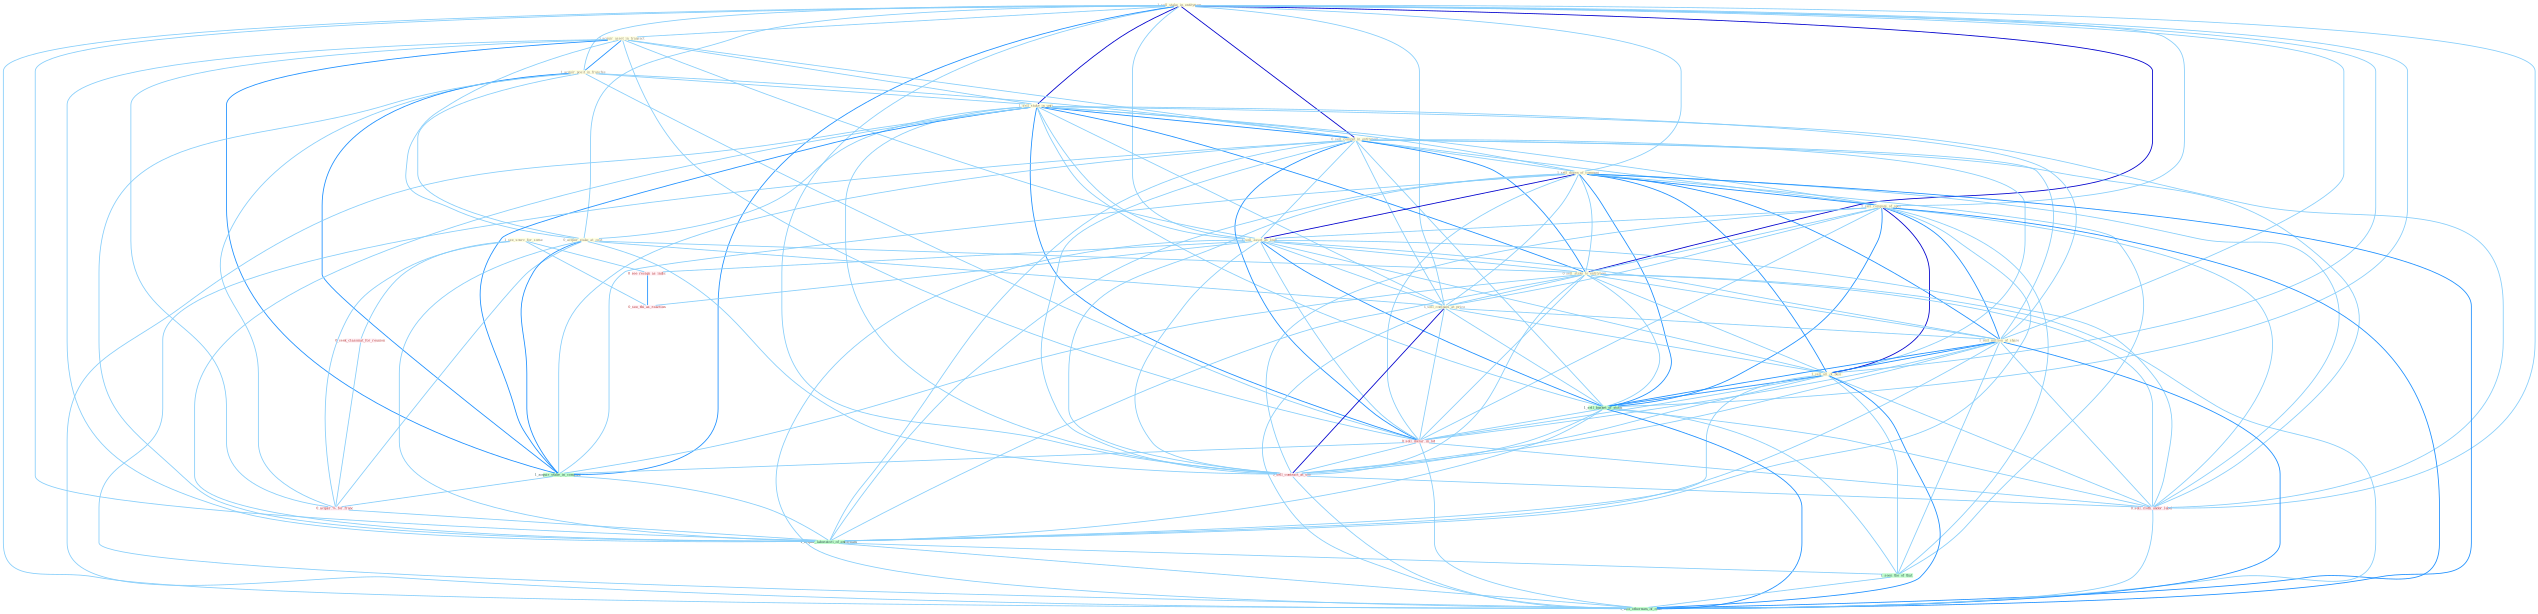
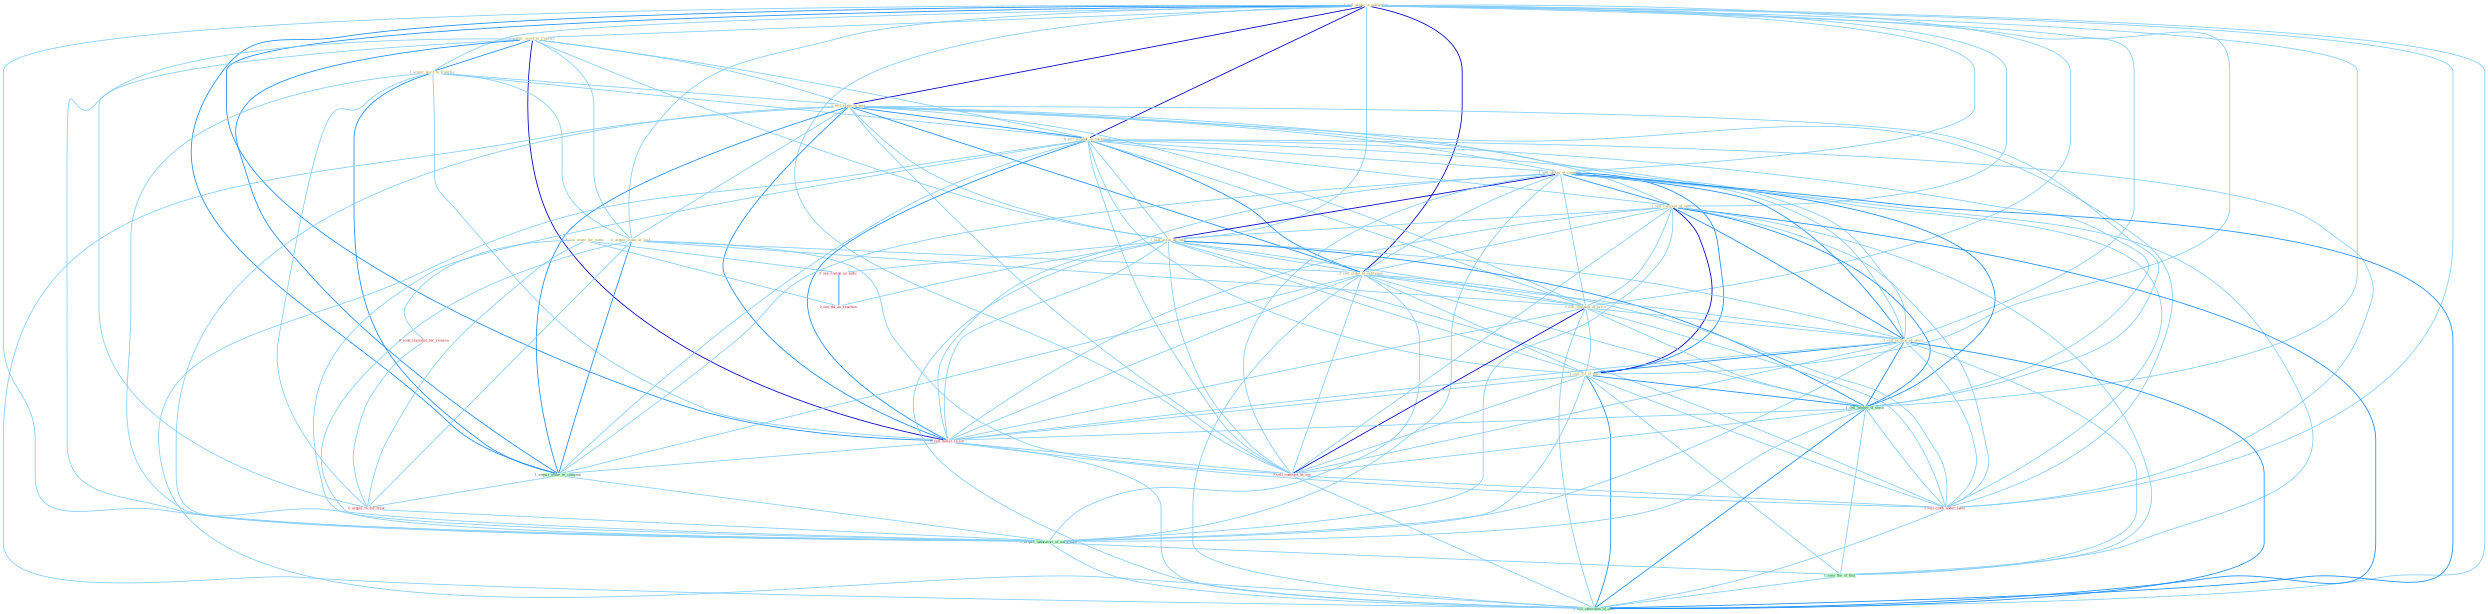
  graph {
    fontname="DejaVu Serif"
    node [color="#ffffe0" fixedsize=true fontcolor="#8b7d6b" fontname="DejaVu Serif" fontsize=4 shape=polygon style=filled]
    edge [color="#87cefa" fontname="DejaVu Serif" w=1]
    "1_sell_stake_in_entitynam " [height=.06 width=.5]
    "0_acquir_asset_in_transact " [height=.06 width=.5]
    "1_acquir_posit_in_franchis " [height=.06 width=.5]
    "1_sell_stake_in_unit " [height=.06 width=.5]
    "0_acquir_stake_at_cost " [height=.06 width=.5]
    "0_sell_comput_in_entitynam " [height=.06 width=.5]
    "1_sell_dozen_of_compani " [height=.06 width=.5]
    n8 [height=.06 label="1_sell_compani_of_oper" width=.5]
    "1_sell_asset_as_loan " [height=.06 width=.5]
    "0_sell_stake_to_entitynam " [height=.06 width=.5]
    n11 [height=.06 label="6_sell_compani_at_price" width=.5]
    "1_sell_million_of_share " [height=.06 width=.5]
    "1_sell_all_of_busi " [height=.06 width=.5]
    "1_see_sourc_for_some " [height=.06 width=.5]
    "0_seek_classmat_for_reunion " [color="#fff0f5" fontcolor="#b22222" height=.06 width=.5]
    "0_sell_dollar_in_lot " [color="#fff0f5" fontcolor="#b22222" height=.06 width=.5]
    "0_see_resign_as_indic " [color="#fff0f5" fontcolor="#b22222" height=.06 width=.5]
    "0_acquir_%_for_franc " [color="#fff0f5" fontcolor="#b22222" height=.06 width=.5]
    n19 [color="#fff0f5" fontcolor="#b22222" height=.06 label="0_sell_contract_at_see" width=.5]
    "0_sell_cloth_under_label " [color="#fff0f5" fontcolor="#b22222" height=.06 width=.5]
    "0_see_thi_as_reaction " [color="#fff0f5" fontcolor="#b22222" height=.06 width=.5]
    "1_sell_basket_of_stock " [color="#BDFCC9" fontcolor="#2f4f4f" height=.06 width=.5]
    "1_acquir_stake_in_compani " [color="#BDFCC9" fontcolor="#2f4f4f" height=.06 width=.5]
    "1_acquir_laboratori_of_entitynam " [color="#BDFCC9" fontcolor="#2f4f4f" height=.06 width=.5]
    "1_sell_othernum_of_offic " [color="#BDFCC9" fontcolor="#2f4f4f" height=.06 width=.5]
    "1_seen_the_of_that " [color="#BDFCC9" fontcolor="#2f4f4f" height=.06 width=.5]
    subgraph sub_1 {
      "1_sell_stake_in_entitynam "
      "0_acquir_asset_in_transact "
      "1_acquir_posit_in_franchis "
      "1_sell_stake_in_unit "
      "0_acquir_stake_at_cost "
      "0_sell_comput_in_entitynam "
      "1_sell_dozen_of_compani "
      n8
      "1_sell_asset_as_loan "
      "0_sell_stake_to_entitynam "
      n11
      "1_sell_million_of_share "
      "1_sell_all_of_busi "
      "1_see_sourc_for_some "
    }
    subgraph sub_2 {
      "0_seek_classmat_for_reunion "
      "0_sell_dollar_in_lot "
      "0_see_resign_as_indic "
      "0_acquir_%_for_franc "
      n19
      "0_sell_cloth_under_label "
      "0_see_thi_as_reaction "
    }
    "1_sell_stake_in_entitynam " -- "0_acquir_asset_in_transact "
    "1_sell_stake_in_entitynam " -- "1_acquir_posit_in_franchis "
    "1_sell_stake_in_entitynam " -- "1_sell_stake_in_unit " [color="#0000cd" w=3]
    "1_sell_stake_in_entitynam " -- "0_acquir_stake_at_cost "
    "1_sell_stake_in_entitynam " -- "0_sell_comput_in_entitynam " [color="#0000cd" w=3]
    "1_sell_stake_in_entitynam " -- "1_sell_dozen_of_compani "
    "1_sell_stake_in_entitynam " -- n8
    "1_sell_stake_in_entitynam " -- "1_sell_asset_as_loan "
    "1_sell_stake_in_entitynam " -- "0_sell_stake_to_entitynam " [color="#0000cd" w=3]
    "1_sell_stake_in_entitynam " -- n11
    "1_sell_stake_in_entitynam " -- "1_sell_million_of_share "
    "1_sell_stake_in_entitynam " -- "1_sell_all_of_busi "
+   "1_sell_stake_in_entitynam " -- "0_sell_dollar_in_lot " [color="#1e90ff" w=2]
    "1_sell_stake_in_entitynam " -- n19
    "1_sell_stake_in_entitynam " -- "0_sell_cloth_under_label "
    "1_sell_stake_in_entitynam " -- "1_sell_basket_of_stock "
    "1_sell_stake_in_entitynam " -- "1_acquir_stake_in_compani " [color="#1e90ff" w=2]
    "1_sell_stake_in_entitynam " -- "1_acquir_laboratori_of_entitynam "
    "1_sell_stake_in_entitynam " -- "1_sell_othernum_of_offic "
    "0_acquir_asset_in_transact " -- "1_acquir_posit_in_franchis " [color="#1e90ff" w=2]
    "0_acquir_asset_in_transact " -- "1_sell_stake_in_unit "
    "0_acquir_asset_in_transact " -- "0_acquir_stake_at_cost "
    "0_acquir_asset_in_transact " -- "0_sell_comput_in_entitynam "
    "0_acquir_asset_in_transact " -- "1_sell_asset_as_loan "
-   "0_acquir_asset_in_transact " -- "0_sell_dollar_in_lot "
+   "0_acquir_asset_in_transact " -- "0_sell_dollar_in_lot " [color="#0000cd"]
    "0_acquir_asset_in_transact " -- "0_acquir_%_for_franc "
    "0_acquir_asset_in_transact " -- "1_acquir_stake_in_compani " [color="#1e90ff" w=2]
    "0_acquir_asset_in_transact " -- "1_acquir_laboratori_of_entitynam "
    "1_acquir_posit_in_franchis " -- "1_sell_stake_in_unit "
    "1_acquir_posit_in_franchis " -- "0_acquir_stake_at_cost "
    "1_acquir_posit_in_franchis " -- "0_sell_comput_in_entitynam "
    "1_acquir_posit_in_franchis " -- "0_sell_dollar_in_lot "
    "1_acquir_posit_in_franchis " -- "0_acquir_%_for_franc "
    "1_acquir_posit_in_franchis " -- "1_acquir_stake_in_compani " [color="#1e90ff" w=2]
    "1_acquir_posit_in_franchis " -- "1_acquir_laboratori_of_entitynam "
    "1_sell_stake_in_unit " -- "0_acquir_stake_at_cost "
    "1_sell_stake_in_unit " -- "0_sell_comput_in_entitynam " [color="#1e90ff" w=2]
    "1_sell_stake_in_unit " -- "1_sell_dozen_of_compani "
    "1_sell_stake_in_unit " -- n8
    "1_sell_stake_in_unit " -- "1_sell_asset_as_loan "
    "1_sell_stake_in_unit " -- "0_sell_stake_to_entitynam " [color="#1e90ff" w=2]
    "1_sell_stake_in_unit " -- n11
    "1_sell_stake_in_unit " -- "1_sell_million_of_share "
    "1_sell_stake_in_unit " -- "0_sell_dollar_in_lot " [color="#1e90ff" w=2]
    "1_sell_stake_in_unit " -- n19
    "1_sell_stake_in_unit " -- "0_sell_cloth_under_label "
    "1_sell_stake_in_unit " -- "1_sell_basket_of_stock "
    "1_sell_stake_in_unit " -- "1_acquir_stake_in_compani " [color="#1e90ff" w=2]
    "1_sell_stake_in_unit " -- "1_acquir_laboratori_of_entitynam "
    "1_sell_stake_in_unit " -- "1_sell_othernum_of_offic "
    "0_acquir_stake_at_cost " -- "0_sell_stake_to_entitynam "
    "0_acquir_stake_at_cost " -- n11
    "0_acquir_stake_at_cost " -- "0_acquir_%_for_franc "
    "0_acquir_stake_at_cost " -- n19
    "0_acquir_stake_at_cost " -- "1_acquir_stake_in_compani " [color="#1e90ff" w=2]
    "0_acquir_stake_at_cost " -- "1_acquir_laboratori_of_entitynam "
    "0_sell_comput_in_entitynam " -- "1_sell_dozen_of_compani "
    "0_sell_comput_in_entitynam " -- n8
    "0_sell_comput_in_entitynam " -- "1_sell_asset_as_loan "
    "0_sell_comput_in_entitynam " -- "0_sell_stake_to_entitynam " [color="#1e90ff" w=2]
    "0_sell_comput_in_entitynam " -- n11
    "0_sell_comput_in_entitynam " -- "1_sell_million_of_share "
    "0_sell_comput_in_entitynam " -- "1_sell_all_of_busi "
    "0_sell_comput_in_entitynam " -- "0_sell_dollar_in_lot " [color="#1e90ff" w=2]
    "0_sell_comput_in_entitynam " -- n19
    "0_sell_comput_in_entitynam " -- "0_sell_cloth_under_label "
    "0_sell_comput_in_entitynam " -- "1_sell_basket_of_stock "
    "0_sell_comput_in_entitynam " -- "1_acquir_stake_in_compani "
    "0_sell_comput_in_entitynam " -- "1_acquir_laboratori_of_entitynam "
    "0_sell_comput_in_entitynam " -- "1_sell_othernum_of_offic "
    "1_sell_dozen_of_compani " -- n8 [color="#1e90ff" w=2]
    "1_sell_dozen_of_compani " -- "1_sell_asset_as_loan " [color="#0000cd"]
    "1_sell_dozen_of_compani " -- "0_sell_stake_to_entitynam "
    "1_sell_dozen_of_compani " -- n11
    "1_sell_dozen_of_compani " -- "1_sell_million_of_share " [color="#1e90ff" w=2]
    "1_sell_dozen_of_compani " -- "1_sell_all_of_busi " [color="#1e90ff" w=2]
    "1_sell_dozen_of_compani " -- "0_sell_dollar_in_lot "
    "1_sell_dozen_of_compani " -- n19
    "1_sell_dozen_of_compani " -- "0_sell_cloth_under_label "
    "1_sell_dozen_of_compani " -- "1_sell_basket_of_stock " [color="#1e90ff" w=2]
    "1_sell_dozen_of_compani " -- "1_acquir_stake_in_compani "
    "1_sell_dozen_of_compani " -- "1_acquir_laboratori_of_entitynam "
    "1_sell_dozen_of_compani " -- "1_sell_othernum_of_offic " [color="#1e90ff" w=2]
    "1_sell_dozen_of_compani " -- "1_seen_the_of_that "
    n8 -- "1_sell_asset_as_loan "
    n8 -- "0_sell_stake_to_entitynam "
    n8 -- n11
    n8 -- "1_sell_million_of_share " [color="#1e90ff" w=2]
    n8 -- "1_sell_all_of_busi " [color="#0000cd" w=3]
    n8 -- "0_sell_dollar_in_lot "
    n8 -- n19
    n8 -- "0_sell_cloth_under_label "
    n8 -- "1_sell_basket_of_stock " [color="#1e90ff" w=2]
    n8 -- "1_acquir_laboratori_of_entitynam "
    n8 -- "1_sell_othernum_of_offic " [color="#1e90ff" w=2]
    n8 -- "1_seen_the_of_that "
    "1_sell_asset_as_loan " -- "0_sell_stake_to_entitynam "
    "1_sell_asset_as_loan " -- n11
    "1_sell_asset_as_loan " -- "1_sell_million_of_share "
    "1_sell_asset_as_loan " -- "1_sell_all_of_busi "
    "1_sell_asset_as_loan " -- "0_sell_dollar_in_lot "
    "1_sell_asset_as_loan " -- "0_see_resign_as_indic "
    "1_sell_asset_as_loan " -- n19
    "1_sell_asset_as_loan " -- "0_sell_cloth_under_label "
    "1_sell_asset_as_loan " -- "0_see_thi_as_reaction "
    "1_sell_asset_as_loan " -- "1_sell_basket_of_stock " [color="#1e90ff"]
    "1_sell_asset_as_loan " -- "1_sell_othernum_of_offic "
    "0_sell_stake_to_entitynam " -- n11
    "0_sell_stake_to_entitynam " -- "1_sell_million_of_share "
    "0_sell_stake_to_entitynam " -- "1_sell_all_of_busi "
    "0_sell_stake_to_entitynam " -- "0_sell_dollar_in_lot "
    "0_sell_stake_to_entitynam " -- n19
    "0_sell_stake_to_entitynam " -- "0_sell_cloth_under_label "
    "0_sell_stake_to_entitynam " -- "1_sell_basket_of_stock "
    "0_sell_stake_to_entitynam " -- "1_acquir_stake_in_compani "
    "0_sell_stake_to_entitynam " -- "1_acquir_laboratori_of_entitynam "
    "0_sell_stake_to_entitynam " -- "1_sell_othernum_of_offic "
    n11 -- "1_sell_million_of_share "
    n11 -- "1_sell_all_of_busi "
    n11 -- "0_sell_dollar_in_lot "
    n11 -- n19 [color="#0000cd" w=3]
+   n11 -- "0_sell_cloth_under_label "
    n11 -- "1_sell_basket_of_stock "
    n11 -- "1_sell_othernum_of_offic "
    "1_sell_million_of_share " -- "1_sell_all_of_busi " [color="#1e90ff" w=2]
    "1_sell_million_of_share " -- "0_sell_dollar_in_lot "
    "1_sell_million_of_share " -- n19
    "1_sell_million_of_share " -- "0_sell_cloth_under_label "
    "1_sell_million_of_share " -- "1_sell_basket_of_stock " [color="#1e90ff" w=2]
    "1_sell_million_of_share " -- "1_acquir_laboratori_of_entitynam "
    "1_sell_million_of_share " -- "1_sell_othernum_of_offic " [color="#1e90ff" w=2]
    "1_sell_million_of_share " -- "1_seen_the_of_that "
    "1_sell_all_of_busi " -- "0_sell_dollar_in_lot "
    "1_sell_all_of_busi " -- n19
    "1_sell_all_of_busi " -- "0_sell_cloth_under_label "
    "1_sell_all_of_busi " -- "1_sell_basket_of_stock " [color="#1e90ff" w=2]
    "1_sell_all_of_busi " -- "1_acquir_laboratori_of_entitynam "
    "1_sell_all_of_busi " -- "1_sell_othernum_of_offic " [color="#1e90ff" w=2]
    "1_sell_all_of_busi " -- "1_seen_the_of_that "
    "1_see_sourc_for_some " -- "0_seek_classmat_for_reunion "
    "1_see_sourc_for_some " -- "0_see_resign_as_indic "
    "1_see_sourc_for_some " -- "0_acquir_%_for_franc "
    "1_see_sourc_for_some " -- "0_see_thi_as_reaction "
    "0_seek_classmat_for_reunion " -- "0_acquir_%_for_franc "
    "0_sell_dollar_in_lot " -- n19
    "0_sell_dollar_in_lot " -- "0_sell_cloth_under_label "
    "0_sell_dollar_in_lot " -- "1_acquir_stake_in_compani "
    "0_sell_dollar_in_lot " -- "1_sell_othernum_of_offic "
    "0_see_resign_as_indic " -- "0_see_thi_as_reaction " [color="#1e90ff" w=2]
    "0_acquir_%_for_franc " -- "1_acquir_laboratori_of_entitynam "
    n19 -- "0_sell_cloth_under_label "
    n19 -- "1_sell_othernum_of_offic "
    "0_sell_cloth_under_label " -- "1_sell_othernum_of_offic "
    "1_sell_basket_of_stock " -- "0_sell_dollar_in_lot "
    "1_sell_basket_of_stock " -- n19
    "1_sell_basket_of_stock " -- "0_sell_cloth_under_label "
    "1_sell_basket_of_stock " -- "1_acquir_laboratori_of_entitynam "
    "1_sell_basket_of_stock " -- "1_sell_othernum_of_offic " [color="#1e90ff" w=2]
    "1_sell_basket_of_stock " -- "1_seen_the_of_that "
    "1_acquir_stake_in_compani " -- "0_acquir_%_for_franc "
    "1_acquir_stake_in_compani " -- "1_acquir_laboratori_of_entitynam "
    "1_acquir_laboratori_of_entitynam " -- "1_sell_othernum_of_offic "
    "1_acquir_laboratori_of_entitynam " -- "1_seen_the_of_that "
    "1_seen_the_of_that " -- "1_sell_othernum_of_offic "
  }
